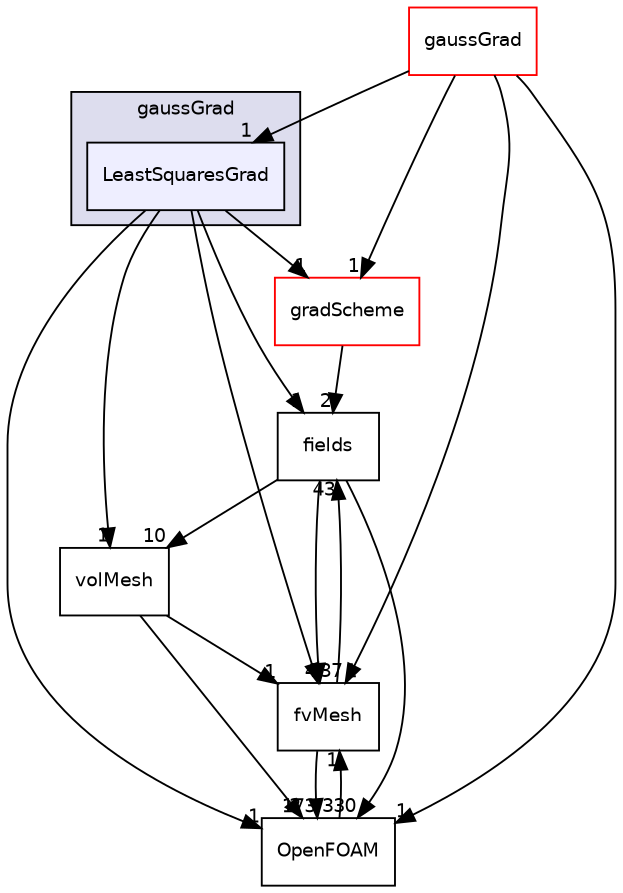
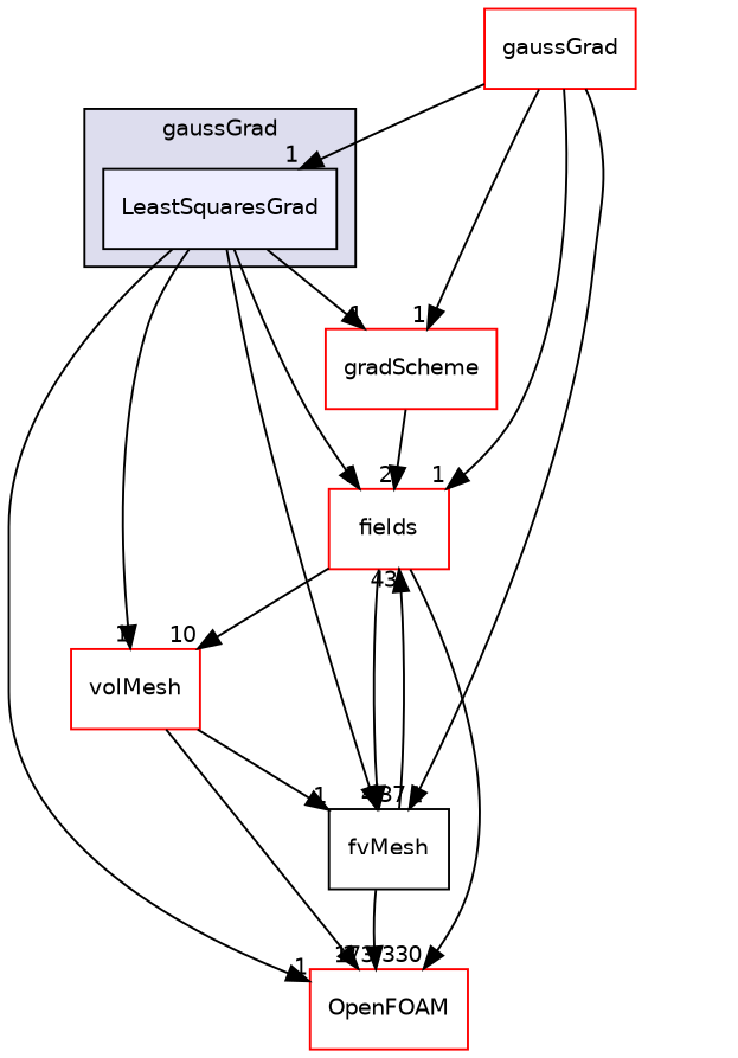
  digraph {
    compound=true
    node [fontname=Helvetica fontsize=10 shape=box color=red]
    edge [headlabel=1 labeldistance=1.5 labelfontname=Helvetica labelfontsize=10]
    n1 [fillcolor="#eeeeff" label=LeastSquaresGrad pencolor=black style=filled color=""]
-   n2 [color=black label=fields]
-   n3 [label=volMesh color=""]
+   n2 [label=fields]
+   n3 [label=volMesh]
    n4 [color=black label=fvMesh]
    n5 [label=gradScheme]
-   n6 [color=black label=OpenFOAM]
+   n6 [label=OpenFOAM]
    n7 [label=gaussGrad]
    subgraph cluster_1 {
      bgcolor="#ddddee"
      fontname=Helvetica
      fontsize=10
      label=gaussGrad
      pencolor=black
      n1
    }
    n1 -> n2
    n1 -> n3
    n1 -> n4 [headlabel=4]
    n1 -> n5
    n1 -> n6
    n2 -> n3 [headlabel=10]
    n2 -> n4 [headlabel=37]
    n2 -> n6 [headlabel=330]
    n3 -> n4
    n3 -> n6 [headlabel=2]
    n4 -> n2 [headlabel=43]
    n4 -> n6 [headlabel=173]
    n5 -> n2 [headlabel=2]
-   n6 -> n4
    n7 -> n1
-   n7 -> n6
+   n7 -> n2
    n7 -> n4
    n7 -> n5
  }
